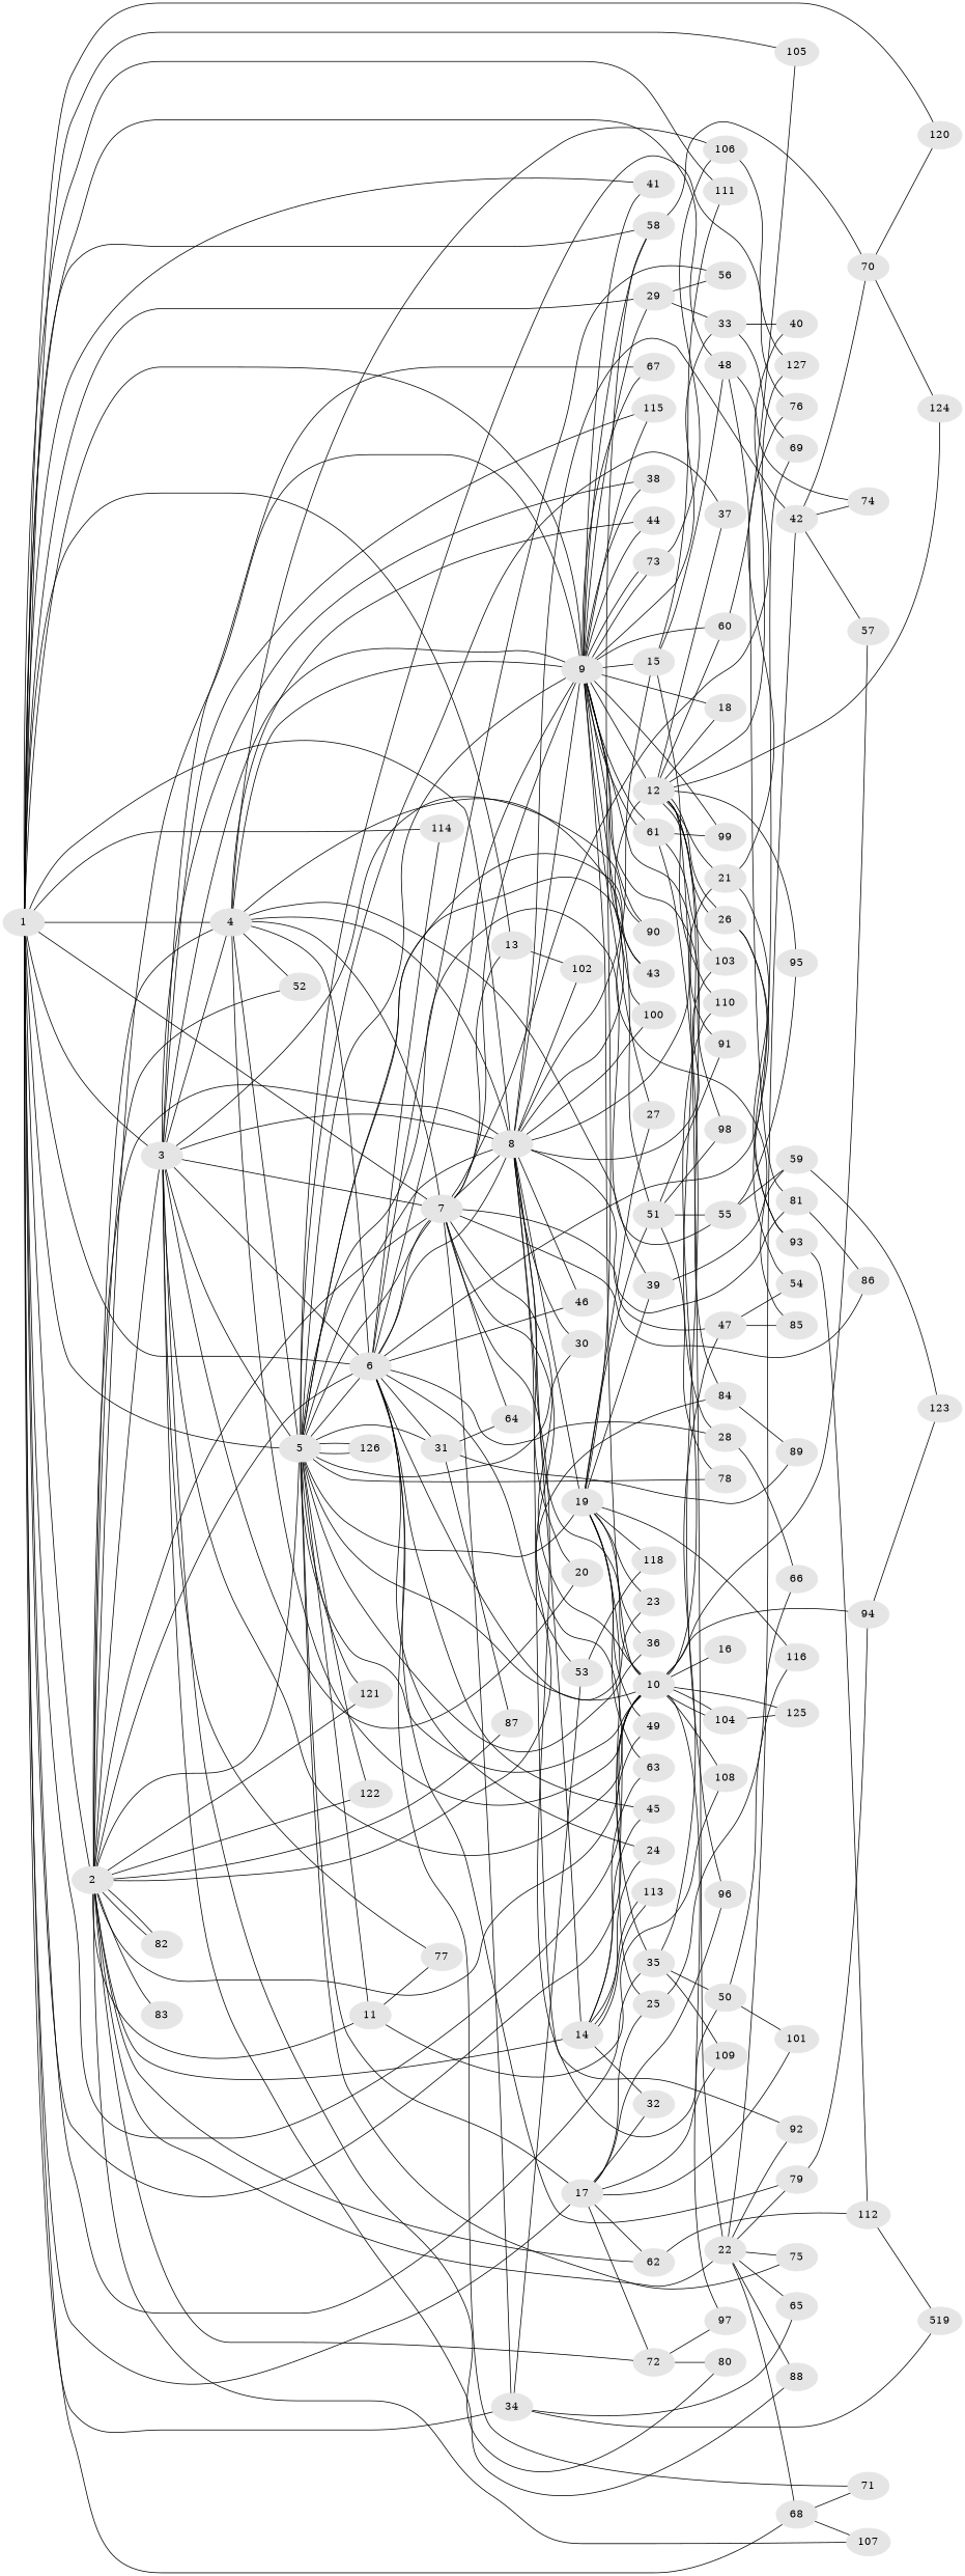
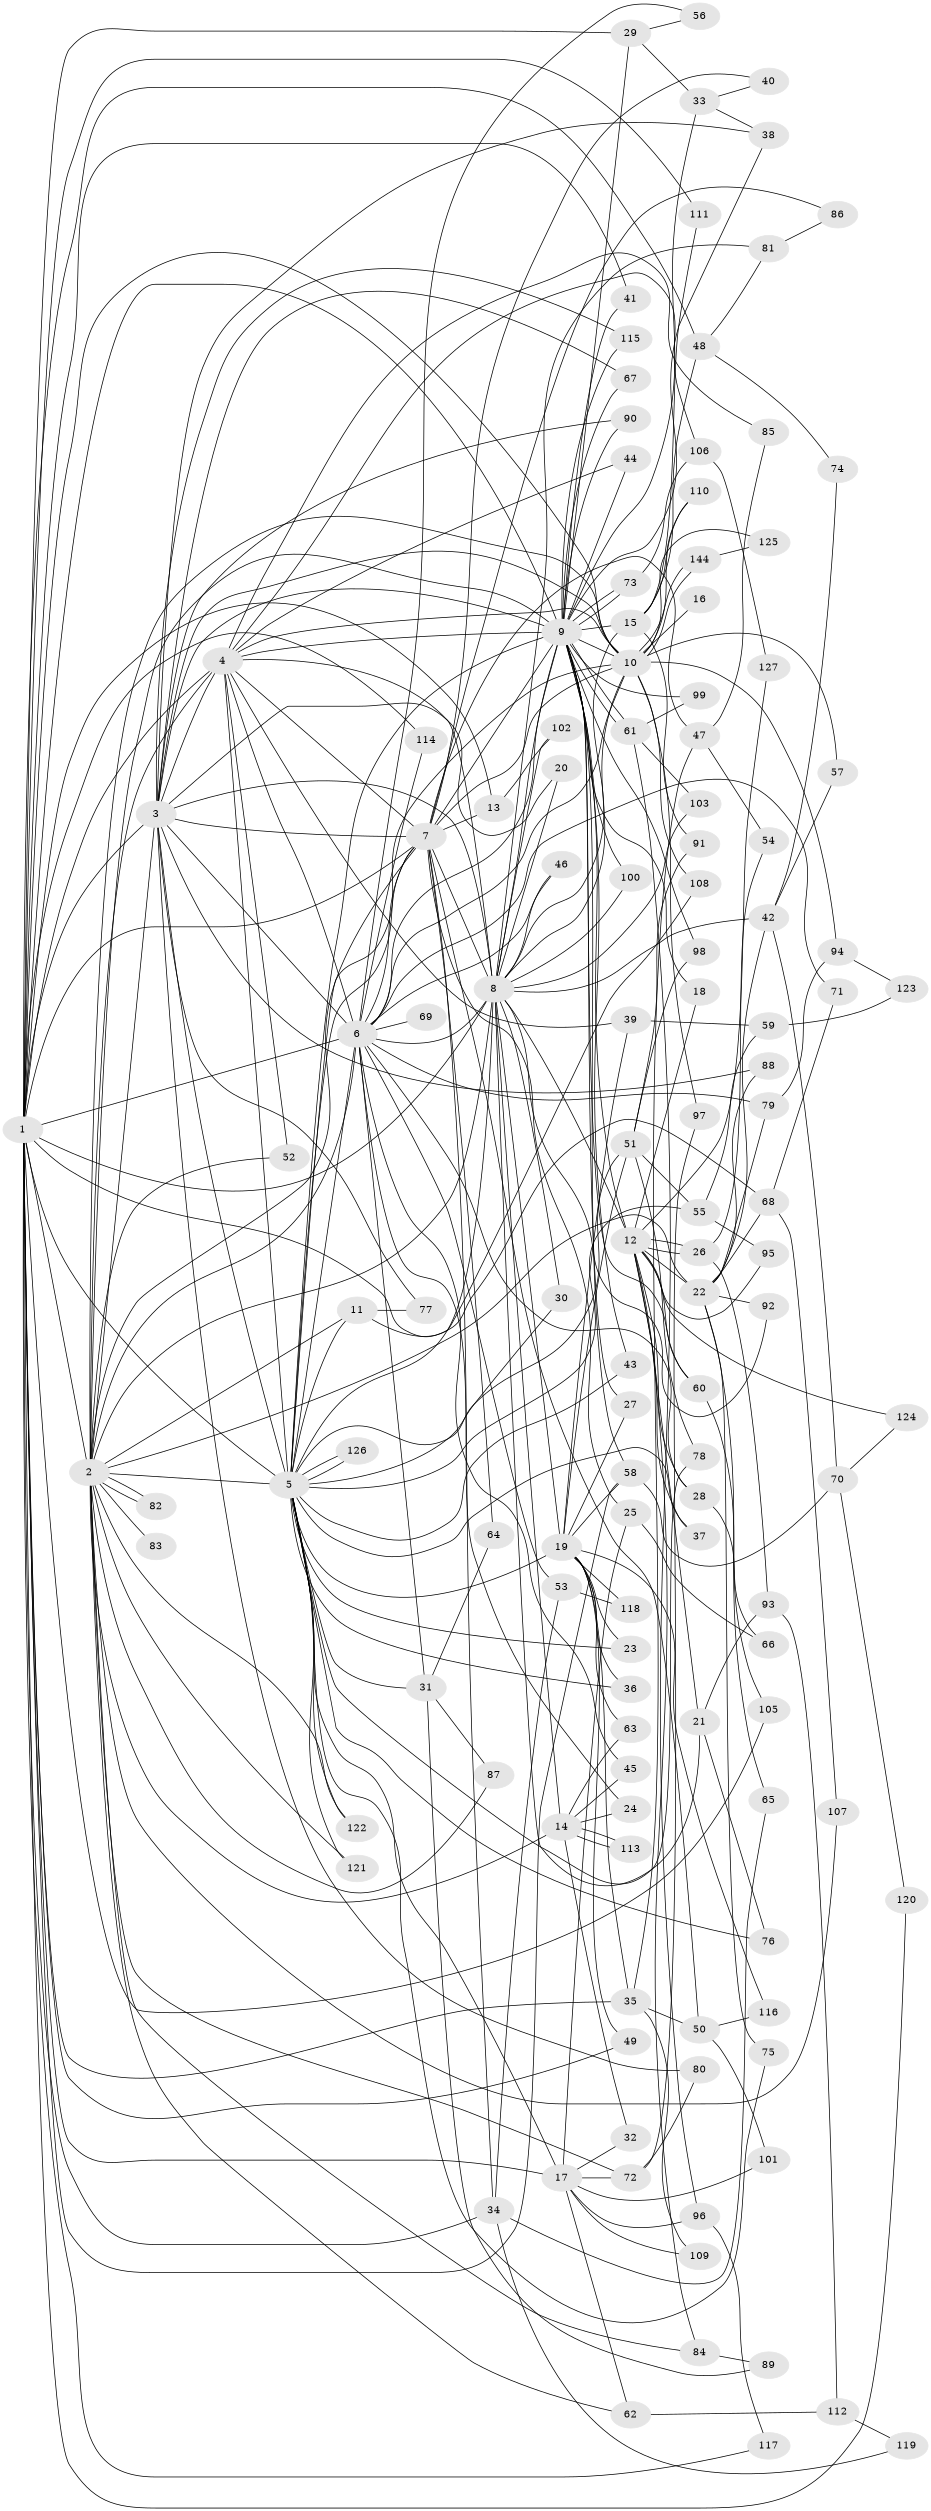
  graph {
    fontname="DejaVu Serif"
    rankdir=LR
    node [color=gray90 fontname="DejaVu Serif" style=filled]
    edge [fontname="DejaVu Serif"]
    1
    2
    3
    4
    5
    6
    7
    8
    9
    10
    13
    17
    29
    34
    35
    41
    48
    49
    58
    68
    105
    111
    114
+   117
    120
    11
    14
    22
    52
    62
    72
    82
    83
    84
    87
    107
    121
    122
    20
    38
    67
    77
    80
    88
    90
    115
    39
    44
    85
    106
    19
    23
    30
    31
    36
    37
    43
    51
    55
    75
    76
    78
    126
    24
    28
    45
    46
    53
    56
    69
    71
    79
    25
    40
    47
    50
    64
    86
    12
    15
    21
    42
    81
    92
    100
    102
    103
    18
    27
    33
    60
    61
    73
    91
    98
    99
    16
    57
    94
    97
-   104
+   104 [label=144]
    108
    110
    125
    32
    96
    101
    109
    65
-   119 [label=519]
+   119
    74
    70
    63
    113
    112
    89
    59
    127
    116
    118
    95
    66
    54
    26
    124
    93
    123
    1 -- 2
    1 -- 3
    1 -- 4
    1 -- 5
    1 -- 6
    1 -- 7
    1 -- 8
    1 -- 9
    1 -- 10
    1 -- 13
    1 -- 17
    1 -- 29
    1 -- 34
    1 -- 35
    1 -- 41
    1 -- 48
    1 -- 49
    1 -- 58
    1 -- 68
    1 -- 105
    1 -- 111
    1 -- 114
+   1 -- 117
    1 -- 120
    2 -- 3
    2 -- 4
    2 -- 5
    2 -- 6
    2 -- 7
    2 -- 8
    2 -- 9
    2 -- 10
    2 -- 11
    2 -- 14
    2 -- 22
    2 -- 52
    2 -- 62
    2 -- 72
    2 -- 82
    2 -- 82
    2 -- 83
    2 -- 84
    2 -- 87
    2 -- 107
    2 -- 121
    2 -- 122
    3 -- 4
    3 -- 5
    3 -- 6
    3 -- 7
    3 -- 8
    3 -- 9
    3 -- 10
    3 -- 20
    3 -- 38
    3 -- 67
    3 -- 77
    3 -- 80
    3 -- 88
    3 -- 90
    3 -- 115
    4 -- 5
    4 -- 6
    4 -- 7
    4 -- 8
    4 -- 9
    4 -- 10
    4 -- 52
    4 -- 39
    4 -- 44
    4 -- 85
    4 -- 106
    5 -- 6
    5 -- 7
    5 -- 8
    5 -- 9
    5 -- 10
    5 -- 17
    5 -- 11
    5 -- 121
    5 -- 122
    5 -- 19
    5 -- 23
    5 -- 30
    5 -- 31
    5 -- 36
    5 -- 37
    5 -- 43
    5 -- 51
    5 -- 55
    5 -- 75
    5 -- 76
    5 -- 78
    5 -- 126
    5 -- 126
    6 -- 7
    6 -- 8
    6 -- 9
    6 -- 10
    6 -- 114
    6 -- 31
    6 -- 24
    6 -- 28
    6 -- 45
    6 -- 46
    6 -- 53
    6 -- 56
    6 -- 69
    6 -- 71
    6 -- 79
    7 -- 8
    7 -- 9
    7 -- 10
    7 -- 13
    7 -- 34
    7 -- 25
    7 -- 40
    7 -- 47
    7 -- 50
    7 -- 64
    7 -- 86
    8 -- 9
    8 -- 10
    8 -- 14
    8 -- 20
    8 -- 19
    8 -- 30
    8 -- 46
    8 -- 12
    8 -- 15
    8 -- 21
    8 -- 42
    8 -- 81
    8 -- 92
    8 -- 100
    8 -- 102
    8 -- 103
    9 -- 10
    9 -- 29
    9 -- 41
    9 -- 58
    9 -- 38
    9 -- 67
    9 -- 90
    9 -- 115
    9 -- 44
    9 -- 43
    9 -- 12
    9 -- 15
    9 -- 100
    9 -- 18
    9 -- 27
    9 -- 33
    9 -- 60
    9 -- 61
    9 -- 61
    9 -- 73
    9 -- 73
-   9 -- 91
+   15 -- 91
    9 -- 98
    9 -- 99
    10 -- 16
    10 -- 57
    10 -- 94
    10 -- 97
    10 -- 104
    10 -- 104
    10 -- 108
    10 -- 110
    10 -- 125
    13 -- 102
    17 -- 62
    17 -- 72
    17 -- 25
    17 -- 32
    17 -- 96
    17 -- 101
    17 -- 109
    29 -- 56
    29 -- 33
    34 -- 53
    34 -- 65
    34 -- 119
    35 -- 47
    35 -- 50
    35 -- 109
    48 -- 81
    48 -- 74
    58 -- 70
    68 -- 107
    68 -- 71
    11 -- 77
    11 -- 108
    14 -- 24
    14 -- 45
    14 -- 32
    14 -- 63
    14 -- 113
    14 -- 113
    22 -- 68
    22 -- 88
    22 -- 75
    22 -- 79
    22 -- 42
    22 -- 92
    22 -- 65
    62 -- 112
    72 -- 80
    72 -- 97
    84 -- 89
    39 -- 59
    106 -- 127
    19 -- 35
    19 -- 49
    19 -- 58
    19 -- 39
    19 -- 23
    19 -- 36
    19 -- 51
    19 -- 27
    19 -- 63
    19 -- 116
    19 -- 118
    31 -- 87
    31 -- 64
    31 -- 89
    51 -- 55
    51 -- 78
    51 -- 91
    51 -- 98
    55 -- 59
    55 -- 95
    28 -- 66
    53 -- 118
    79 -- 94
    25 -- 66
    47 -- 85
    47 -- 54
    50 -- 101
    50 -- 116
    12 -- 22
    12 -- 84
    12 -- 37
    12 -- 28
    12 -- 21
    12 -- 18
    12 -- 60
    12 -- 127
    12 -- 95
    12 -- 26
    12 -- 26
    12 -- 124
    15 -- 48
    15 -- 111
    15 -- 110
    21 -- 76
    21 -- 93
    42 -- 57
    42 -- 74
    42 -- 70
    81 -- 86
-   33 -- 69
+   33 -- 38
    33 -- 40
    60 -- 105
    61 -- 103
    61 -- 99
    61 -- 96
    73 -- 106
    94 -- 123
    104 -- 125
+   96 -- 117
    70 -- 120
    70 -- 124
    112 -- 119
    59 -- 123
    26 -- 54
    26 -- 93
    93 -- 112
  }
